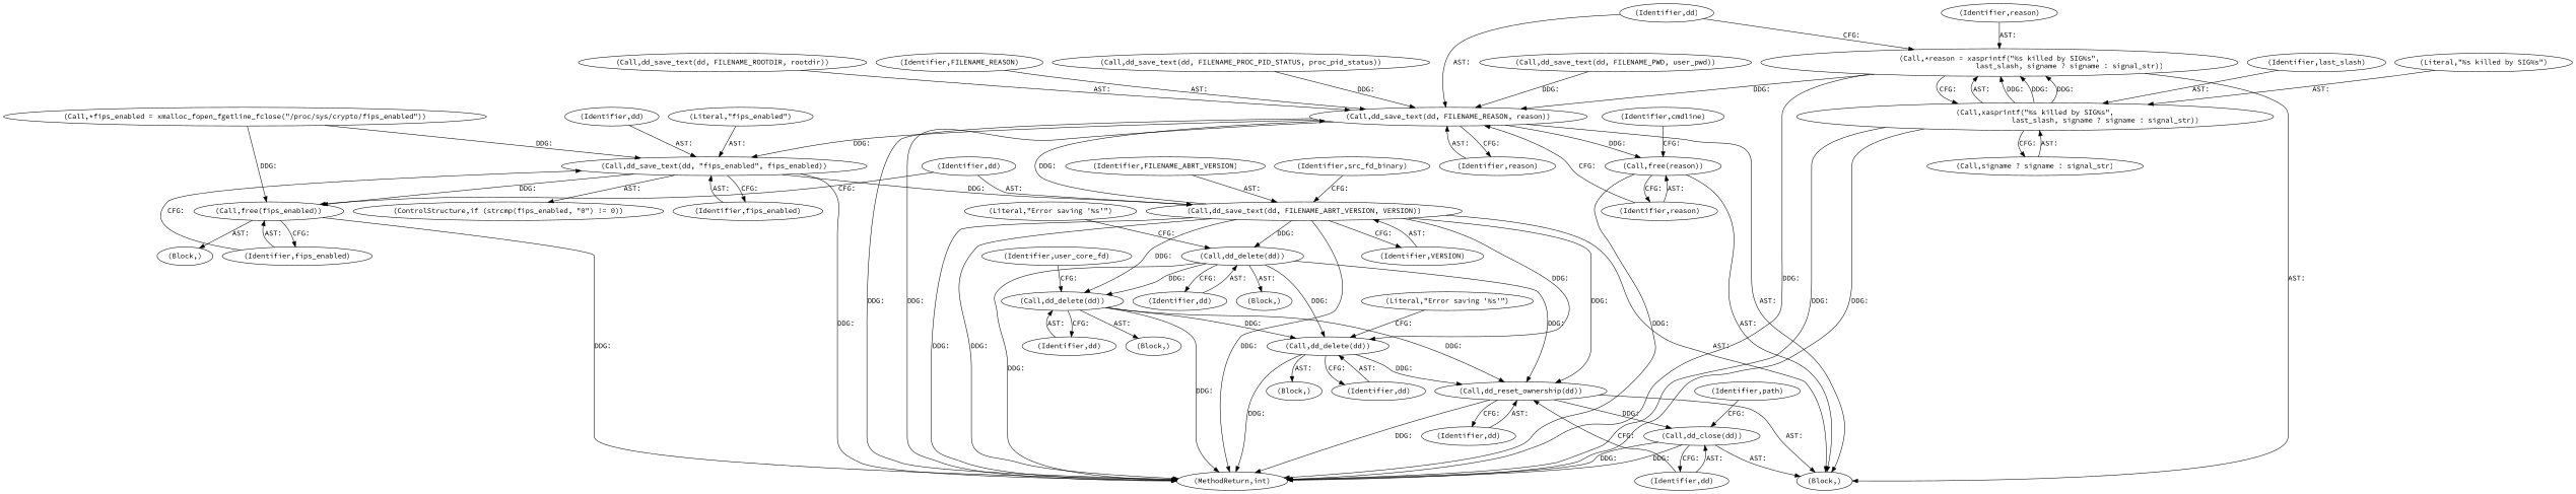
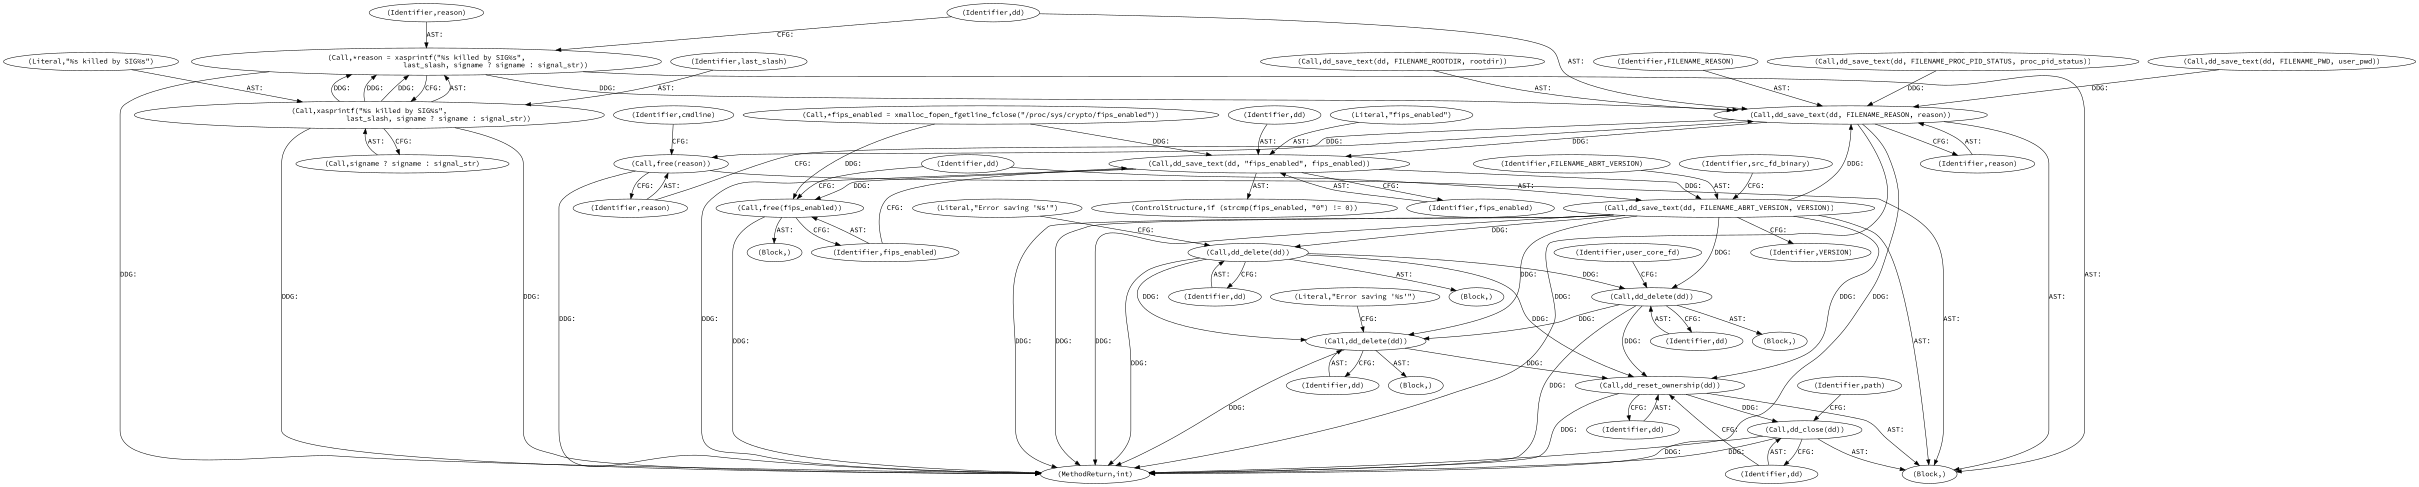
  digraph {
    fontname="Source Code Pro"
    node [fontname="Source Code Pro"]
    edge [fontname="Source Code Pro"]
    n1 [label="(Call,*reason = xasprintf(\"%s killed by SIG%s\",\n                                 last_slash, signame ? signame : signal_str))"]
    n2 [label="(Call,xasprintf(\"%s killed by SIG%s\",\n                                 last_slash, signame ? signame : signal_str))"]
    n3 [label="(Call,dd_save_text(dd, FILENAME_REASON, reason))"]
    n4 [label="(MethodReturn,int)"]
    n5 [label="(Block,)"]
    n6 [label="(Call,signame ? signame : signal_str)"]
    n7 [label="(Call,free(reason))"]
    n8 [label="(Call,dd_save_text(dd, \"fips_enabled\", fips_enabled))"]
    n9 [label="(Identifier,reason)"]
    n10 [label="(Identifier,reason)"]
    n11 [label="(Call,dd_save_text(dd, FILENAME_ABRT_VERSION, VERSION))"]
    n12 [label="(Call,free(fips_enabled))"]
    n13 [label="(ControlStructure,if (strcmp(fips_enabled, \"0\") != 0))"]
    n14 [label="(Identifier,fips_enabled)"]
    n15 [label="(Call,dd_delete(dd))"]
    n16 [label="(Call,dd_delete(dd))"]
    n17 [label="(Call,dd_delete(dd))"]
    n18 [label="(Call,dd_reset_ownership(dd))"]
    n19 [label="(Identifier,VERSION)"]
    n20 [label="(Block,)"]
    n21 [label="(Identifier,fips_enabled)"]
    n22 [label="(Identifier,dd)"]
    n23 [label="(Block,)"]
    n24 [label="(Identifier,dd)"]
    n25 [label="(Block,)"]
    n26 [label="(Identifier,dd)"]
    n27 [label="(Block,)"]
    n28 [label="(Call,dd_close(dd))"]
    n29 [label="(Identifier,dd)"]
    n30 [label="(Identifier,dd)"]
    n31 [label="(Call,dd_save_text(dd, FILENAME_PWD, user_pwd))"]
    n32 [label="(Call,dd_save_text(dd, FILENAME_ROOTDIR, rootdir))"]
    n33 [label="(Literal,\"Error saving '%s'\")"]
    n34 [label="(Identifier,dd)"]
    n35 [label="(Identifier,dd)"]
    n36 [label="(Identifier,reason)"]
    n37 [label="(Identifier,last_slash)"]
    n38 [label="(Identifier,dd)"]
    n39 [label="(Identifier,FILENAME_REASON)"]
    n40 [label="(Identifier,user_core_fd)"]
    n41 [label="(Call,dd_save_text(dd, FILENAME_PROC_PID_STATUS, proc_pid_status))"]
    n42 [label="(Identifier,FILENAME_ABRT_VERSION)"]
    n43 [label="(Call,*fips_enabled = xmalloc_fopen_fgetline_fclose(\"/proc/sys/crypto/fips_enabled\"))"]
    n44 [label="(Literal,\"%s killed by SIG%s\")"]
    n45 [label="(Identifier,cmdline)"]
    n46 [label="(Literal,\"fips_enabled\")"]
    n47 [label="(Identifier,src_fd_binary)"]
    n48 [label="(Identifier,path)"]
    n49 [label="(Literal,\"Error saving '%s'\")"]
    n1 -> n2 [label="CFG: "]
    n1 -> n3 [label="DDG: "]
    n1 -> n4 [label="DDG: "]
    n1 -> n5 [label="AST: "]
    n2 -> n1 [label="AST: "]
    n2 -> n1 [label="DDG: "]
    n2 -> n1 [label="DDG: "]
    n2 -> n1 [label="DDG: "]
    n2 -> n4 [label="DDG: "]
    n2 -> n4 [label="DDG: "]
    n2 -> n6 [label="CFG: "]
    n3 -> n4 [label="DDG: "]
    n3 -> n4 [label="DDG: "]
    n3 -> n5 [label="AST: "]
    n3 -> n7 [label="DDG: "]
    n3 -> n8 [label="DDG: "]
    n3 -> n9 [label="CFG: "]
    n6 -> n2 [label="AST: "]
    n7 -> n4 [label="DDG: "]
    n7 -> n5 [label="AST: "]
    n7 -> n10 [label="CFG: "]
    n8 -> n4 [label="DDG: "]
    n8 -> n11 [label="DDG: "]
    n8 -> n12 [label="DDG: "]
    n8 -> n13 [label="AST: "]
    n8 -> n14 [label="CFG: "]
    n9 -> n3 [label="AST: "]
    n10 -> n3 [label="CFG: "]
    n10 -> n7 [label="AST: "]
    n11 -> n3 [label="DDG: "]
    n11 -> n4 [label="DDG: "]
    n11 -> n4 [label="DDG: "]
    n11 -> n4 [label="DDG: "]
    n11 -> n5 [label="AST: "]
    n11 -> n15 [label="DDG: "]
    n11 -> n16 [label="DDG: "]
    n11 -> n17 [label="DDG: "]
    n11 -> n18 [label="DDG: "]
    n11 -> n19 [label="CFG: "]
    n12 -> n4 [label="DDG: "]
    n12 -> n20 [label="AST: "]
    n12 -> n21 [label="CFG: "]
    n14 -> n8 [label="AST: "]
    n15 -> n4 [label="DDG: "]
    n15 -> n16 [label="DDG: "]
    n15 -> n17 [label="DDG: "]
    n15 -> n18 [label="DDG: "]
    n15 -> n22 [label="CFG: "]
    n15 -> n23 [label="AST: "]
    n16 -> n4 [label="DDG: "]
    n16 -> n17 [label="DDG: "]
    n16 -> n18 [label="DDG: "]
    n16 -> n24 [label="CFG: "]
    n16 -> n25 [label="AST: "]
    n17 -> n4 [label="DDG: "]
    n17 -> n18 [label="DDG: "]
    n17 -> n26 [label="CFG: "]
    n17 -> n27 [label="AST: "]
    n18 -> n4 [label="DDG: "]
    n18 -> n5 [label="AST: "]
    n18 -> n28 [label="DDG: "]
    n18 -> n29 [label="CFG: "]
-   n19 -> n11 [label="AST: "]
    n21 -> n8 [label="CFG: "]
    n21 -> n12 [label="AST: "]
    n22 -> n15 [label="AST: "]
    n24 -> n16 [label="AST: "]
    n26 -> n17 [label="AST: "]
    n28 -> n4 [label="DDG: "]
    n28 -> n4 [label="DDG: "]
    n28 -> n5 [label="AST: "]
    n28 -> n30 [label="CFG: "]
    n29 -> n18 [label="AST: "]
    n30 -> n18 [label="CFG: "]
    n30 -> n28 [label="AST: "]
    n31 -> n3 [label="DDG: "]
    n32 -> n3 [label="AST: "]
    n33 -> n15 [label="CFG: "]
    n34 -> n1 [label="CFG: "]
    n34 -> n3 [label="AST: "]
    n35 -> n11 [label="AST: "]
    n35 -> n12 [label="CFG: "]
    n36 -> n1 [label="AST: "]
    n37 -> n2 [label="AST: "]
    n38 -> n8 [label="AST: "]
    n39 -> n3 [label="AST: "]
    n40 -> n16 [label="CFG: "]
    n41 -> n3 [label="DDG: "]
    n42 -> n11 [label="AST: "]
    n43 -> n8 [label="DDG: "]
    n43 -> n12 [label="DDG: "]
    n44 -> n2 [label="AST: "]
    n45 -> n7 [label="CFG: "]
    n46 -> n8 [label="AST: "]
    n47 -> n11 [label="CFG: "]
    n48 -> n28 [label="CFG: "]
    n49 -> n17 [label="CFG: "]
  }
